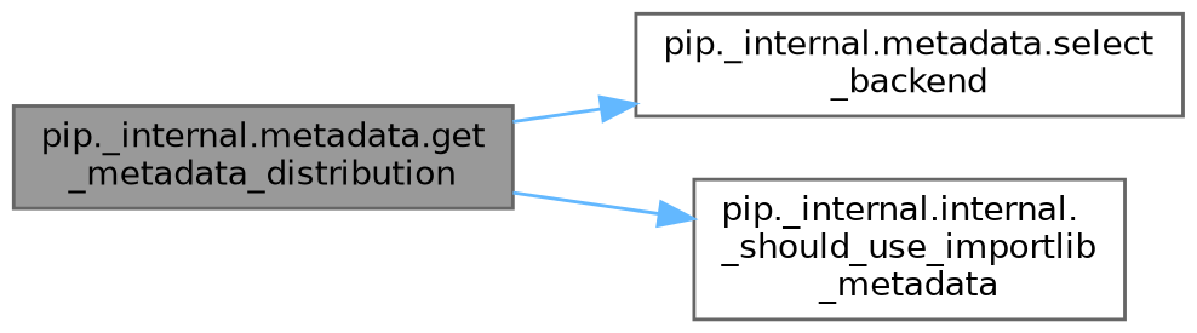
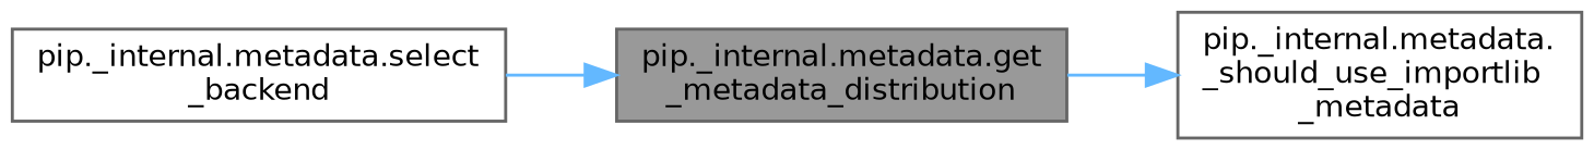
  digraph {
    rankdir=LR
    node [color=grey40 fillcolor=white fontname=Helvetica fontsize=10 shape=box style=filled]
    edge [color=steelblue1 fontname=Helvetica fontsize=10 labelfontname=Helvetica labelfontsize=10 style=solid]
    n1 [color=gray40 fillcolor=grey60 fontcolor=black height=0.2 label="pip._internal.metadata.get\l_metadata_distribution" width=0.4]
    n2 [height=0.2 label="pip._internal.metadata.select\l_backend" width=0.4]
-   n3 [height=0.2 label="pip._internal.internal.\l_should_use_importlib\l_metadata" width=0.4]
-   n1 -> n2
+   n3 [height=0.2 label="pip._internal.metadata.\l_should_use_importlib\l_metadata" width=0.4]
+   n2 -> n1
    n1 -> n3
  }
